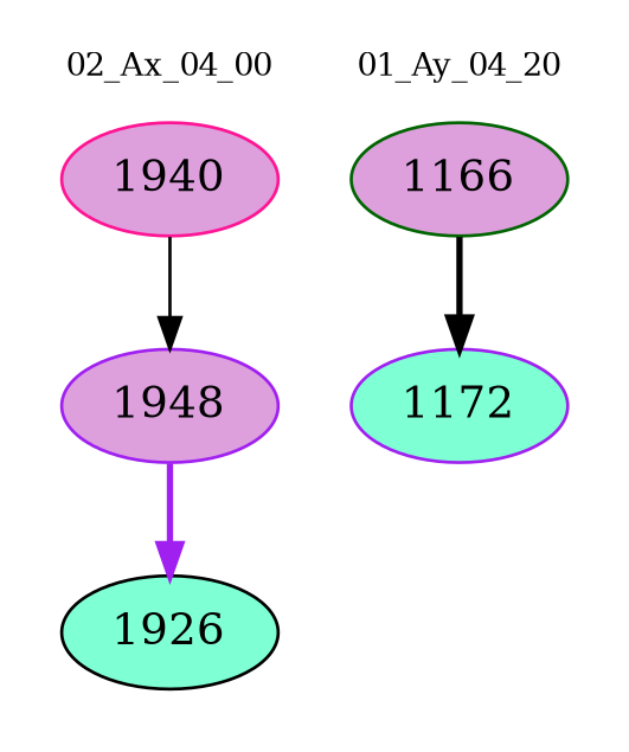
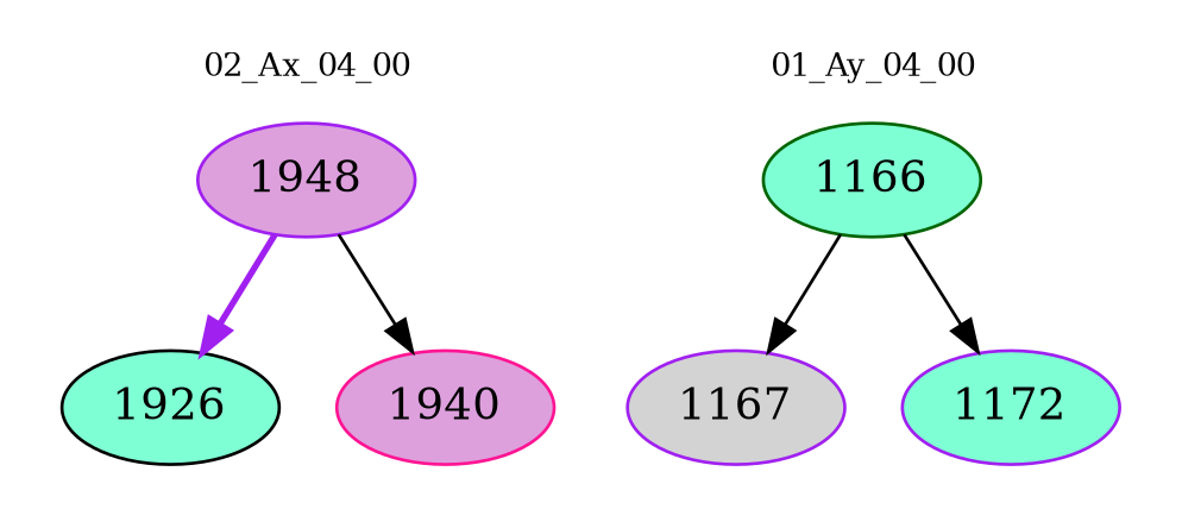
  digraph {
    node [color=purple fillcolor=plum style=filled]
    edge [color=black style=bold]
    n1 [label=1948]
    n2 [color=black fillcolor=aquamarine label=1926]
    n3 [color=deeppink label=1940]
-   n4 [color=darkgreen label=1166]
+   n4 [color=darkgreen fillcolor=aquamarine label=1166]
+   n5 [fillcolor=lightgrey label=1167]
    n6 [fillcolor=aquamarine label=1172]
    subgraph cluster_1 {
      color=white
      fontsize=10
      label="02_Ax_04_00"
      n1
      n2
      n3
    }
    subgraph cluster_2 {
      color=white
      fontsize=10
-     label="01_Ay_04_20"
+     label="01_Ay_04_00"
      n4
+     n5
      n6
    }
    n1 -> n2 [color=purple]
-   n3 -> n1 [style=solid]
-   n4 -> n6
+   n1 -> n3 [style=solid]
+   n4 -> n5 [style=solid]
+   n4 -> n6 [style=solid]
  }
